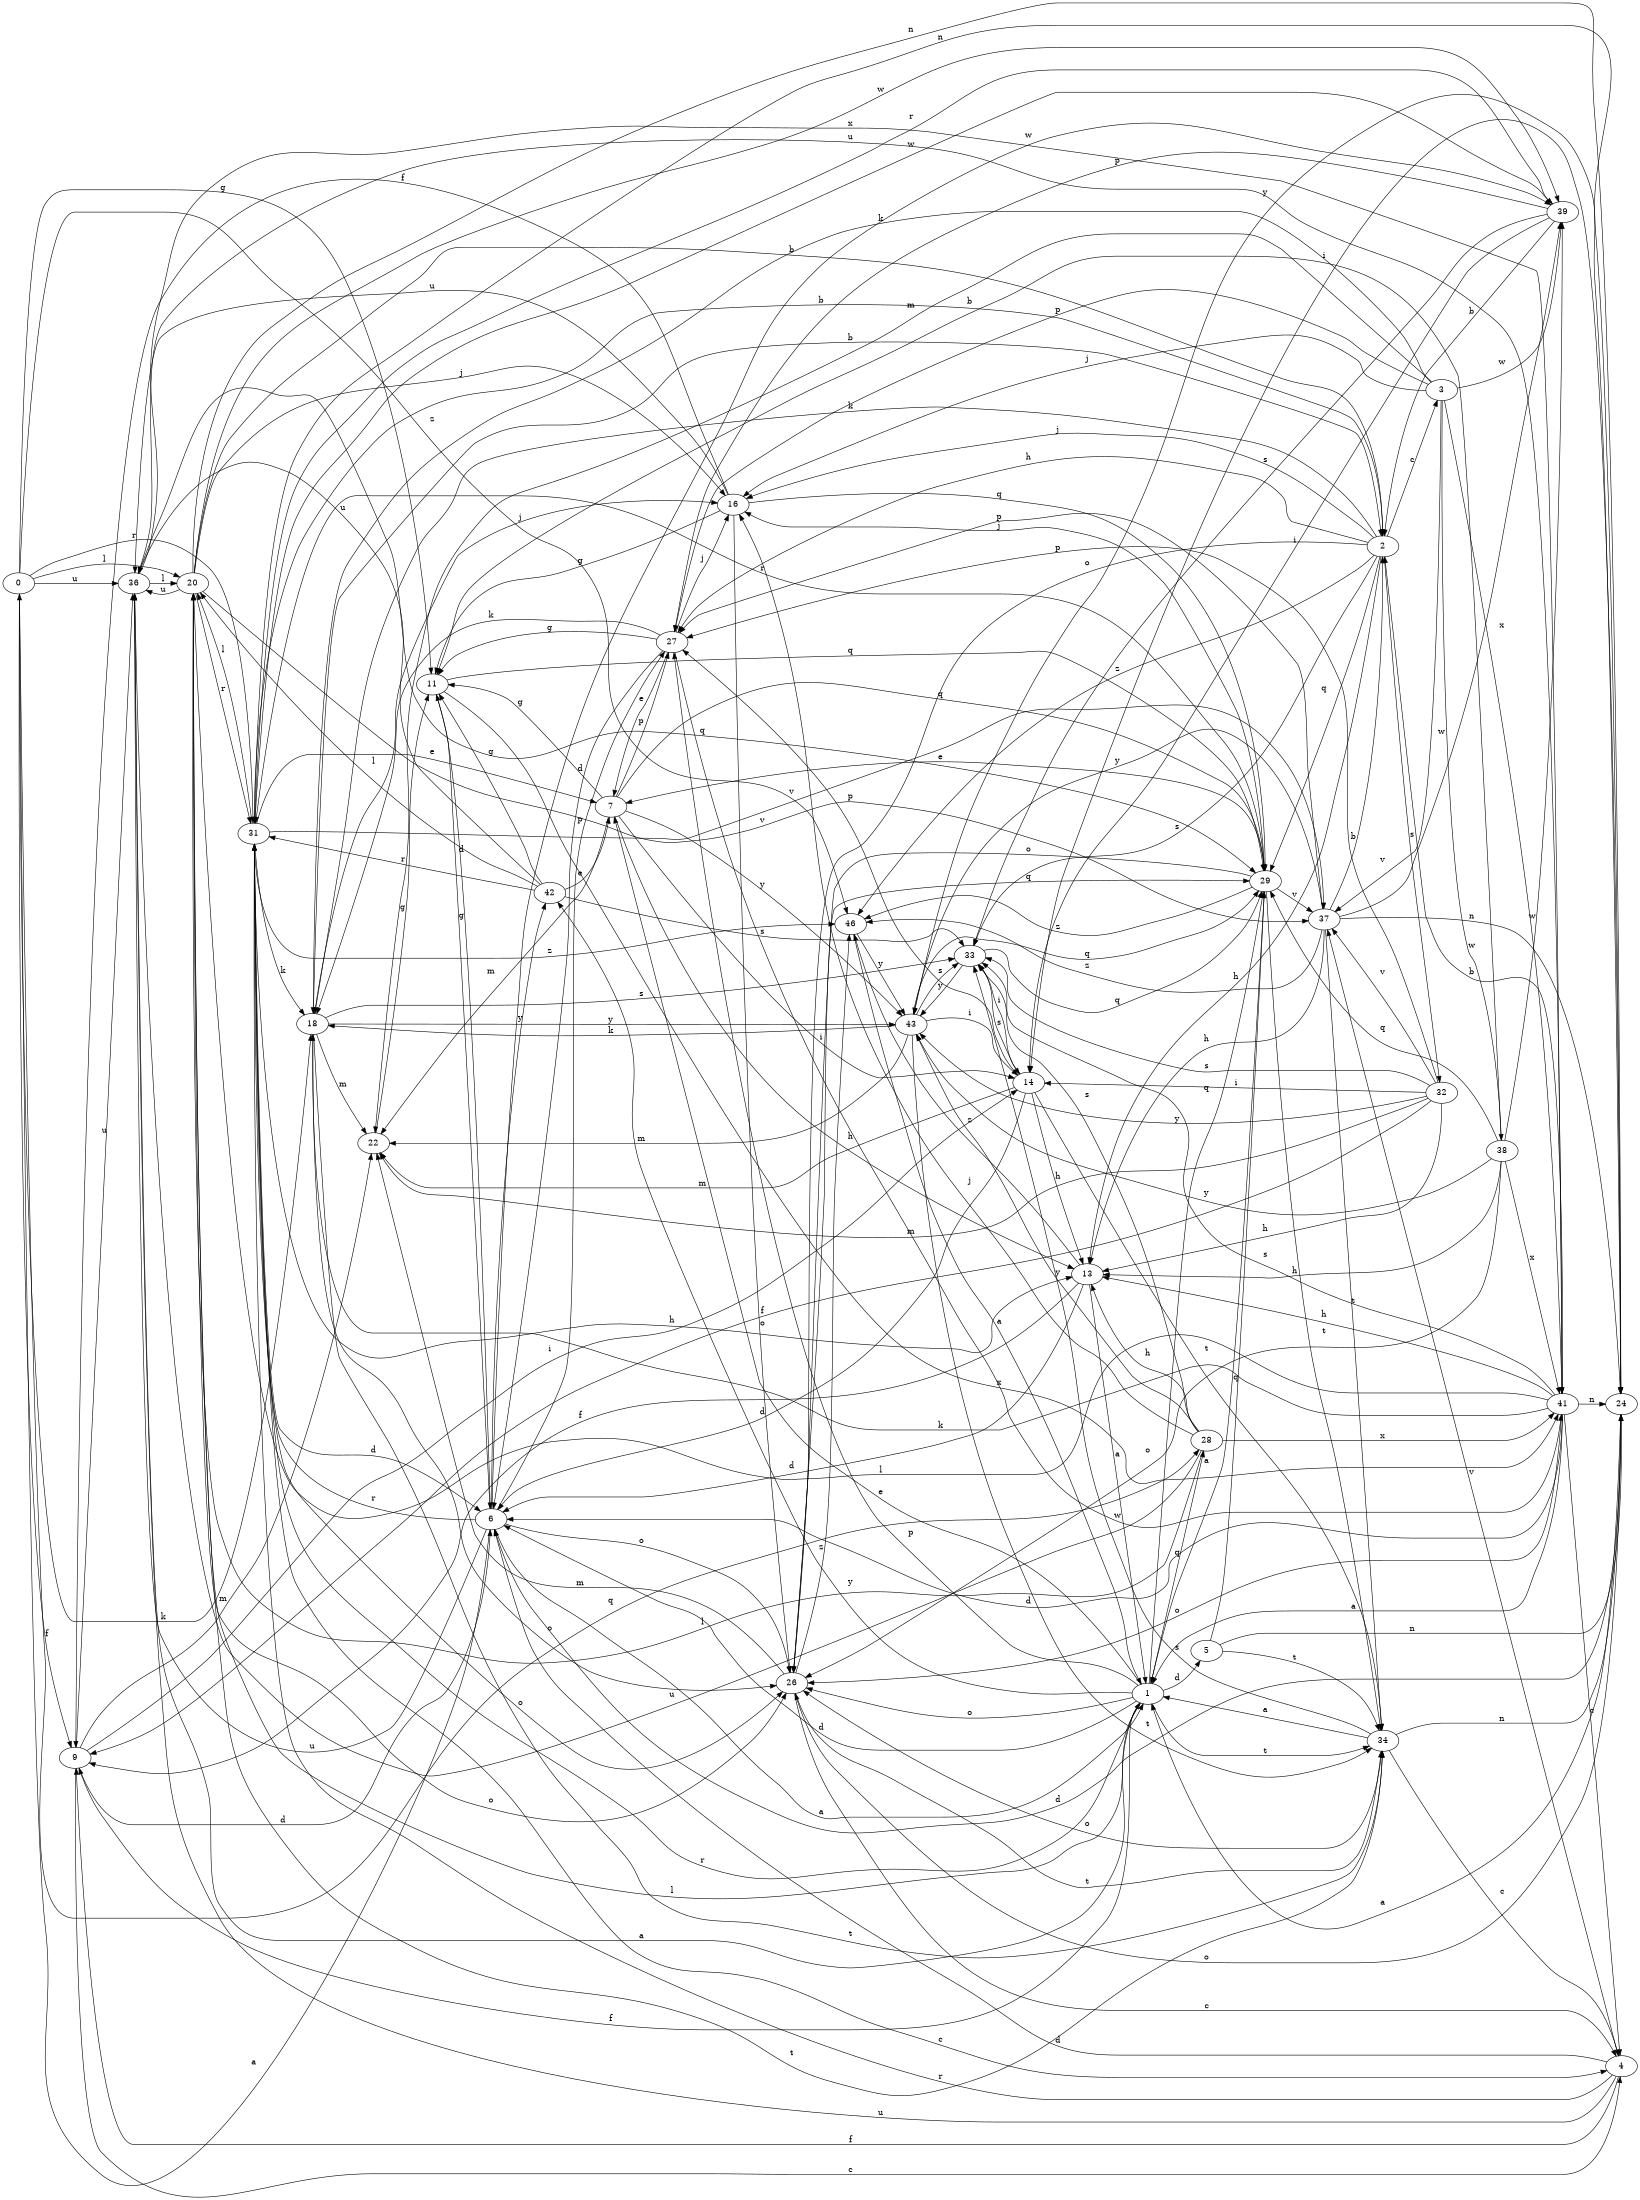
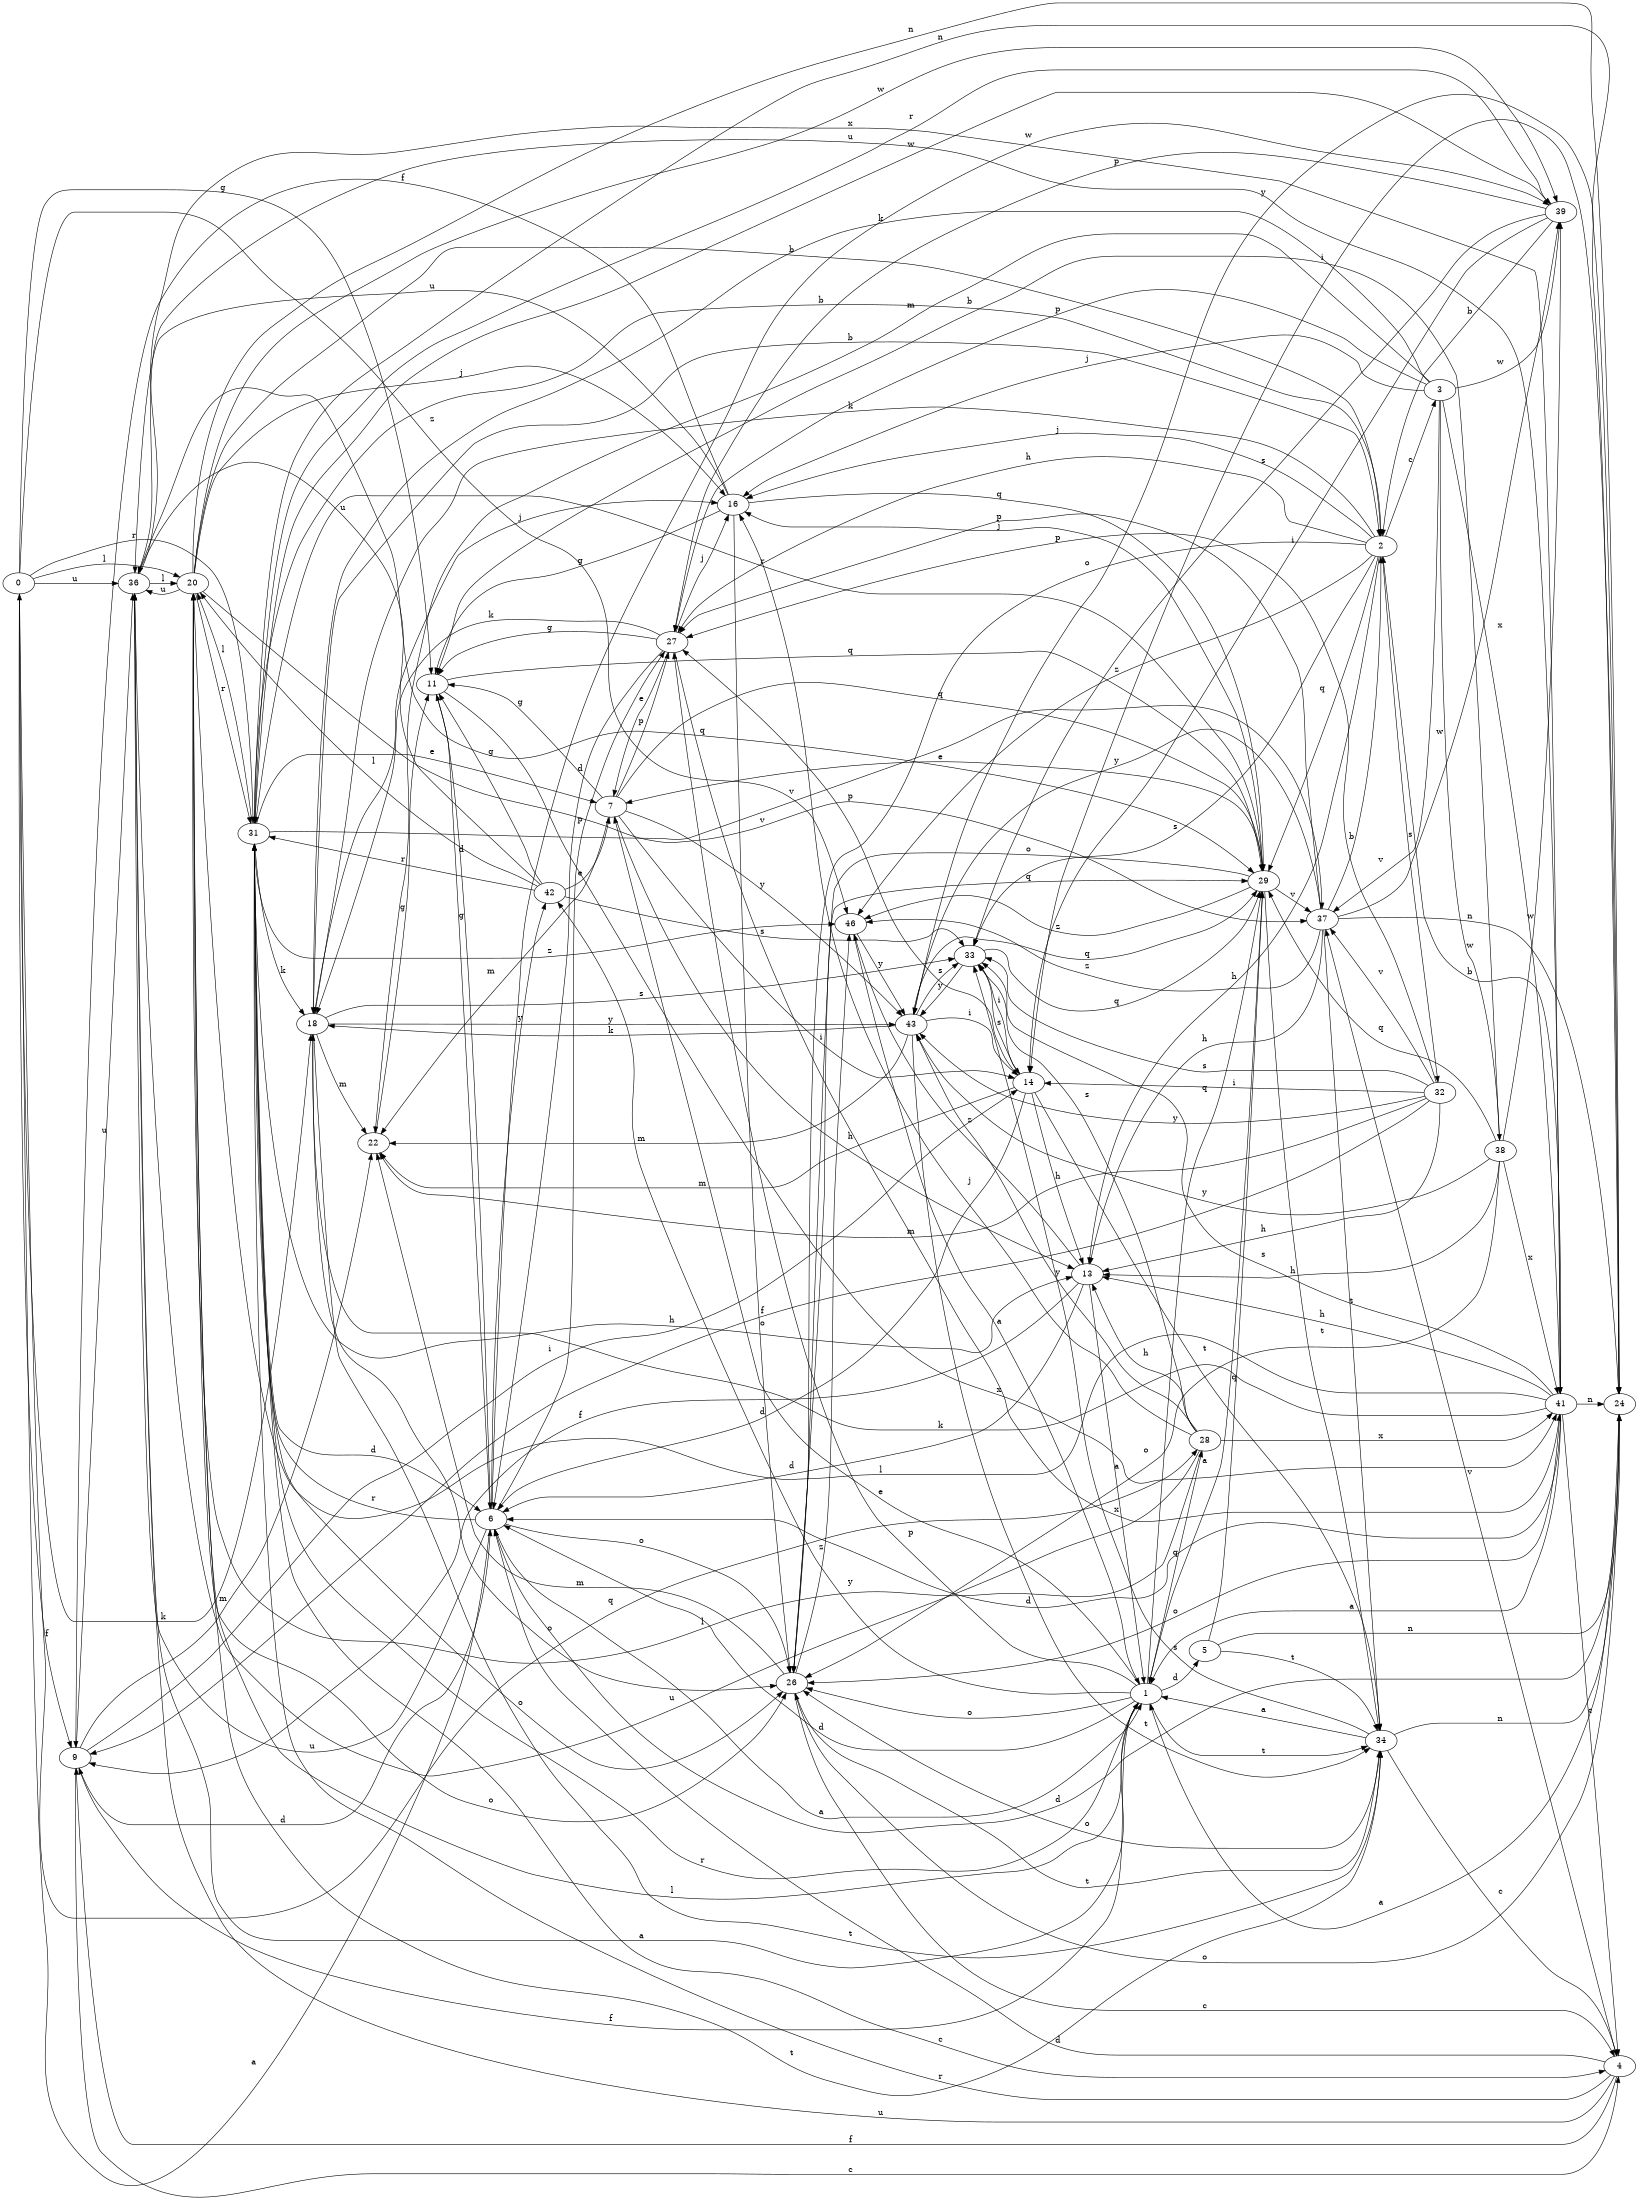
  strict digraph {
    rankdir=LR
    0
    9
    11
    18
    20
    28
    31
    36
    46
    6
    22
    4
    14
    29
    41
    26
    34
    2
    16
    33
    43
    37
    39
    24
    13
    7
    1
    5
    27
    42
    3
    32
    38
    0 -> 9 [label=f]
    0 -> 11 [label=g]
    0 -> 18 [label=k]
    0 -> 20 [label=l]
    0 -> 28 [label=q]
    0 -> 31 [label=r]
    0 -> 36 [label=u]
    0 -> 46 [label=z]
    9 -> 36 [label=u]
    9 -> 6 [label=d]
    9 -> 22 [label=m]
    9 -> 4 [label=c]
    9 -> 14 [label=i]
    11 -> 6 [label=d]
    11 -> 29 [label=q]
    11 -> 41 [label=x]
    18 -> 22 [label=m]
    18 -> 26 [label=o]
    18 -> 34 [label=t]
    18 -> 2 [label=b]
    18 -> 16 [label=j]
    18 -> 33 [label=s]
    18 -> 43 [label=y]
    20 -> 31 [label=r]
    20 -> 36 [label=u]
    20 -> 26 [label=o]
    20 -> 34 [label=t]
    20 -> 2 [label=b]
    20 -> 16 [label=j]
    20 -> 37 [label=v]
    20 -> 39 [label=w]
    20 -> 24 [label=n]
    28 -> 20 [label=l]
    28 -> 36 [label=u]
    28 -> 41 [label=x]
    28 -> 16 [label=j]
    28 -> 33 [label=s]
    28 -> 43 [label=y]
    28 -> 13 [label=h]
    31 -> 18 [label=k]
    31 -> 20 [label=l]
    31 -> 46 [label=z]
    31 -> 6 [label=d]
    31 -> 4 [label=c]
    31 -> 26 [label=o]
    31 -> 2 [label=b]
    31 -> 37 [label=v]
    31 -> 39 [label=w]
    31 -> 24 [label=n]
    31 -> 13 [label=h]
    31 -> 7 [label=e]
    36 -> 20 [label=l]
    36 -> 29 [label=q]
    36 -> 41 [label=x]
    36 -> 1 [label=a]
    46 -> 43 [label=y]
    46 -> 1 [label=a]
    6 -> 0 [label=a]
    6 -> 11 [label=g]
    6 -> 31 [label=r]
    6 -> 36 [label=u]
    6 -> 26 [label=o]
    6 -> 39 [label=w]
    6 -> 1 [label=a]
    6 -> 27 [label=p]
    6 -> 42 [label=y]
    22 -> 11 [label=g]
    4 -> 9 [label=f]
    4 -> 31 [label=r]
    4 -> 36 [label=u]
    4 -> 6 [label=d]
    4 -> 37 [label=v]
    14 -> 6 [label=d]
    14 -> 22 [label=m]
    14 -> 34 [label=t]
    14 -> 33 [label=s]
    14 -> 13 [label=h]
    14 -> 27 [label=p]
    29 -> 31 [label=r]
    29 -> 46 [label=z]
    29 -> 26 [label=o]
    29 -> 34 [label=t]
    29 -> 16 [label=j]
    29 -> 37 [label=v]
    29 -> 7 [label=e]
    29 -> 1 [label=a]
    41 -> 18 [label=k]
    41 -> 20 [label=l]
    41 -> 36 [label=u]
    41 -> 6 [label=d]
    41 -> 4 [label=c]
    41 -> 26 [label=o]
    41 -> 2 [label=b]
    41 -> 33 [label=s]
    41 -> 24 [label=n]
    41 -> 13 [label=h]
    41 -> 1 [label=a]
    26 -> 46 [label=z]
    26 -> 22 [label=m]
    26 -> 4 [label=c]
    26 -> 29 [label=q]
    26 -> 34 [label=t]
    34 -> 4 [label=c]
    34 -> 26 [label=o]
    34 -> 33 [label=s]
    34 -> 24 [label=n]
    34 -> 1 [label=a]
    2 -> 18 [label=k]
    2 -> 46 [label=z]
    2 -> 29 [label=q]
    2 -> 26 [label=o]
    2 -> 16 [label=j]
    2 -> 33 [label=s]
    2 -> 13 [label=h]
    2 -> 27 [label=h]
    2 -> 3 [label=c]
    2 -> 32 [label=s]
    16 -> 9 [label=f]
    16 -> 11 [label=g]
    16 -> 36 [label=u]
    16 -> 29 [label=q]
    16 -> 26 [label=o]
    33 -> 14 [label=i]
    33 -> 29 [label=q]
    33 -> 43 [label=y]
    43 -> 18 [label=k]
    43 -> 22 [label=m]
    43 -> 14 [label=i]
    43 -> 29 [label=q]
    43 -> 34 [label=t]
    43 -> 33 [label=s]
    37 -> 46 [label=z]
    37 -> 34 [label=t]
    37 -> 2 [label=b]
    37 -> 43 [label=y]
    37 -> 39 [label=w]
    37 -> 24 [label=n]
    37 -> 13 [label=h]
    37 -> 27 [label=p]
    39 -> 31 [label=r]
    39 -> 14 [label=i]
    39 -> 2 [label=b]
    39 -> 33 [label=s]
    39 -> 27 [label=p]
    24 -> 6 [label=d]
    24 -> 14 [label=i]
    24 -> 26 [label=o]
    24 -> 43 [label=y]
    24 -> 1 [label=a]
    13 -> 9 [label=f]
    13 -> 46 [label=z]
    13 -> 6 [label=d]
    13 -> 1 [label=a]
    7 -> 11 [label=g]
    7 -> 22 [label=m]
    7 -> 14 [label=i]
    7 -> 29 [label=q]
    7 -> 43 [label=y]
    7 -> 13 [label=h]
    7 -> 27 [label=p]
    1 -> 9 [label=f]
    1 -> 20 [label=l]
    1 -> 28 [label=q]
    1 -> 31 [label=r]
    1 -> 6 [label=d]
    1 -> 29 [label=q]
    1 -> 26 [label=o]
    1 -> 34 [label=t]
    1 -> 7 [label=e]
    1 -> 5 [label=d]
    1 -> 27 [label=p]
    1 -> 42 [label=y]
    5 -> 29 [label=q]
    5 -> 34 [label=t]
    5 -> 24 [label=n]
    27 -> 11 [label=g]
    27 -> 18 [label=k]
    27 -> 6 [label=d]
-   27 -> 41 [label=w]
+   27 -> 41 [label=x]
    27 -> 16 [label=j]
    27 -> 7 [label=e]
    42 -> 11 [label=g]
    42 -> 20 [label=l]
    42 -> 31 [label=r]
    42 -> 36 [label=u]
    42 -> 33 [label=s]
    42 -> 7 [label=e]
    3 -> 18 [label=k]
    3 -> 22 [label=m]
    3 -> 41 [label=x]
    3 -> 16 [label=j]
    3 -> 37 [label=v]
    3 -> 39 [label=w]
    3 -> 27 [label=p]
    3 -> 38 [label=w]
    32 -> 9 [label=f]
    32 -> 22 [label=m]
    32 -> 14 [label=i]
    32 -> 33 [label=s]
    32 -> 43 [label=y]
    32 -> 37 [label=v]
    32 -> 13 [label=h]
    32 -> 27 [label=p]
    38 -> 11 [label=b]
    38 -> 29 [label=q]
    38 -> 41 [label=x]
    38 -> 26 [label=o]
    38 -> 43 [label=y]
    38 -> 39 [label=w]
    38 -> 13 [label=h]
  }
